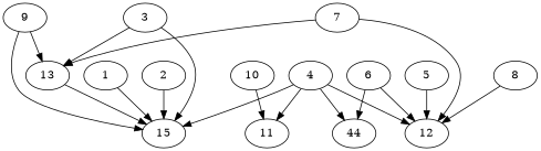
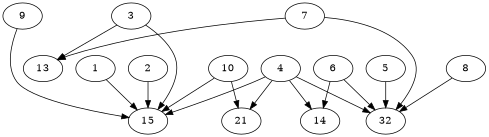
  digraph {
    node [alpha=0.01]
    1 [alpha=0.18 expect_size=19717120]
    15 [alpha=0.11 expect_size=34492416]
    2 [alpha=0.12 expect_size=13144064]
-   12 [expect_size=18104320]
-   14 [alpha=0.10 expect_size=49994752 label=44]
+   12 [expect_size=18104320 label=32]
+   14 [alpha=0.10 expect_size=49994752]
    3 [expect_size=21156864]
    13 [alpha=0.15 expect_size=46868480]
    4 [alpha=0.13 expect_size=22439936]
-   11 [alpha=0.02 expect_size=21997568]
+   11 [alpha=0.02 expect_size=21997568 label=21]
    5 [alpha=0.12 expect_size=36719616]
    6 [alpha=0.03 expect_size=52258816]
    7 [expect_size=25126912]
    8 [expect_size=14818304]
    9 [alpha=0.18 expect_size=19573760]
    10 [alpha=0.00 expect_size=6104064]
    1 -> 15
    2 -> 15
    3 -> 15
    3 -> 13
    4 -> 15
    4 -> 12
    4 -> 14
    4 -> 11
    5 -> 12
    6 -> 12
    6 -> 14
    7 -> 12
    7 -> 13
    8 -> 12
    9 -> 15
-   9 -> 13
-   13 -> 15
+   10 -> 15
    10 -> 11
  }
